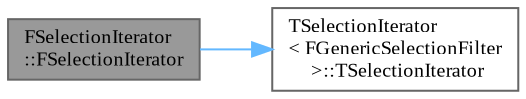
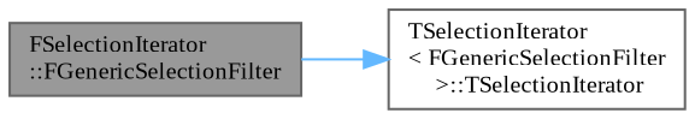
  digraph {
    rankdir=LR
    fontname="Liberation Serif"
    node [fontname="Liberation Serif" fontsize=10 shape=box style=filled]
-   n1 [color=gray40 fillcolor=grey60 fontcolor=black height=0.2 label="FSelectionIterator\l::FSelectionIterator" width=0.4]
+   n1 [color=gray40 fillcolor=grey60 fontcolor=black height=0.2 label="FSelectionIterator\l::FGenericSelectionFilter" width=0.4]
    n2 [color=grey40 fillcolor=white height=0.2 label="TSelectionIterator\l\< FGenericSelectionFilter\l \>::TSelectionIterator" width=0.4]
    n1 -> n2 [color=steelblue1 fontname="Liberation Serif" fontsize=10 labelfontname=Helvetica labelfontsize=10 style=solid]
  }
